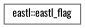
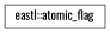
  digraph {
    rankdir=LR
    fontname=Oswald
-   n1 [color=grey40 fillcolor=white fontname=Oswald fontsize=10 height=0.2 label="eastl::eastl_flag" shape=box style=filled width=0.4]
+   n1 [color=grey40 fillcolor=white fontname=Oswald fontsize=10 height=0.2 label="eastl::atomic_flag" shape=box style=filled width=0.4]
  }
